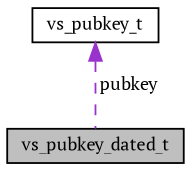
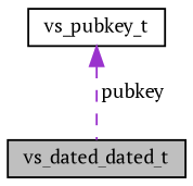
  digraph {
    fontname="PT Serif"
    node [color=black fontname="PT Serif" fontsize=10 shape=record style=filled]
-   n1 [fillcolor=grey75 fontcolor=black height=0.2 label=vs_pubkey_dated_t width=0.4]
+   n1 [fillcolor=grey75 fontcolor=black height=0.2 label=vs_dated_dated_t width=0.4]
    n2 [fillcolor=white height=0.2 label=vs_pubkey_t width=0.4]
    n2 -> n1 [color=darkorchid3 dir=back fontname="PT Serif" fontsize=10 label=" pubkey" labelfontname=Helvetica labelfontsize=10 style=dashed]
  }
